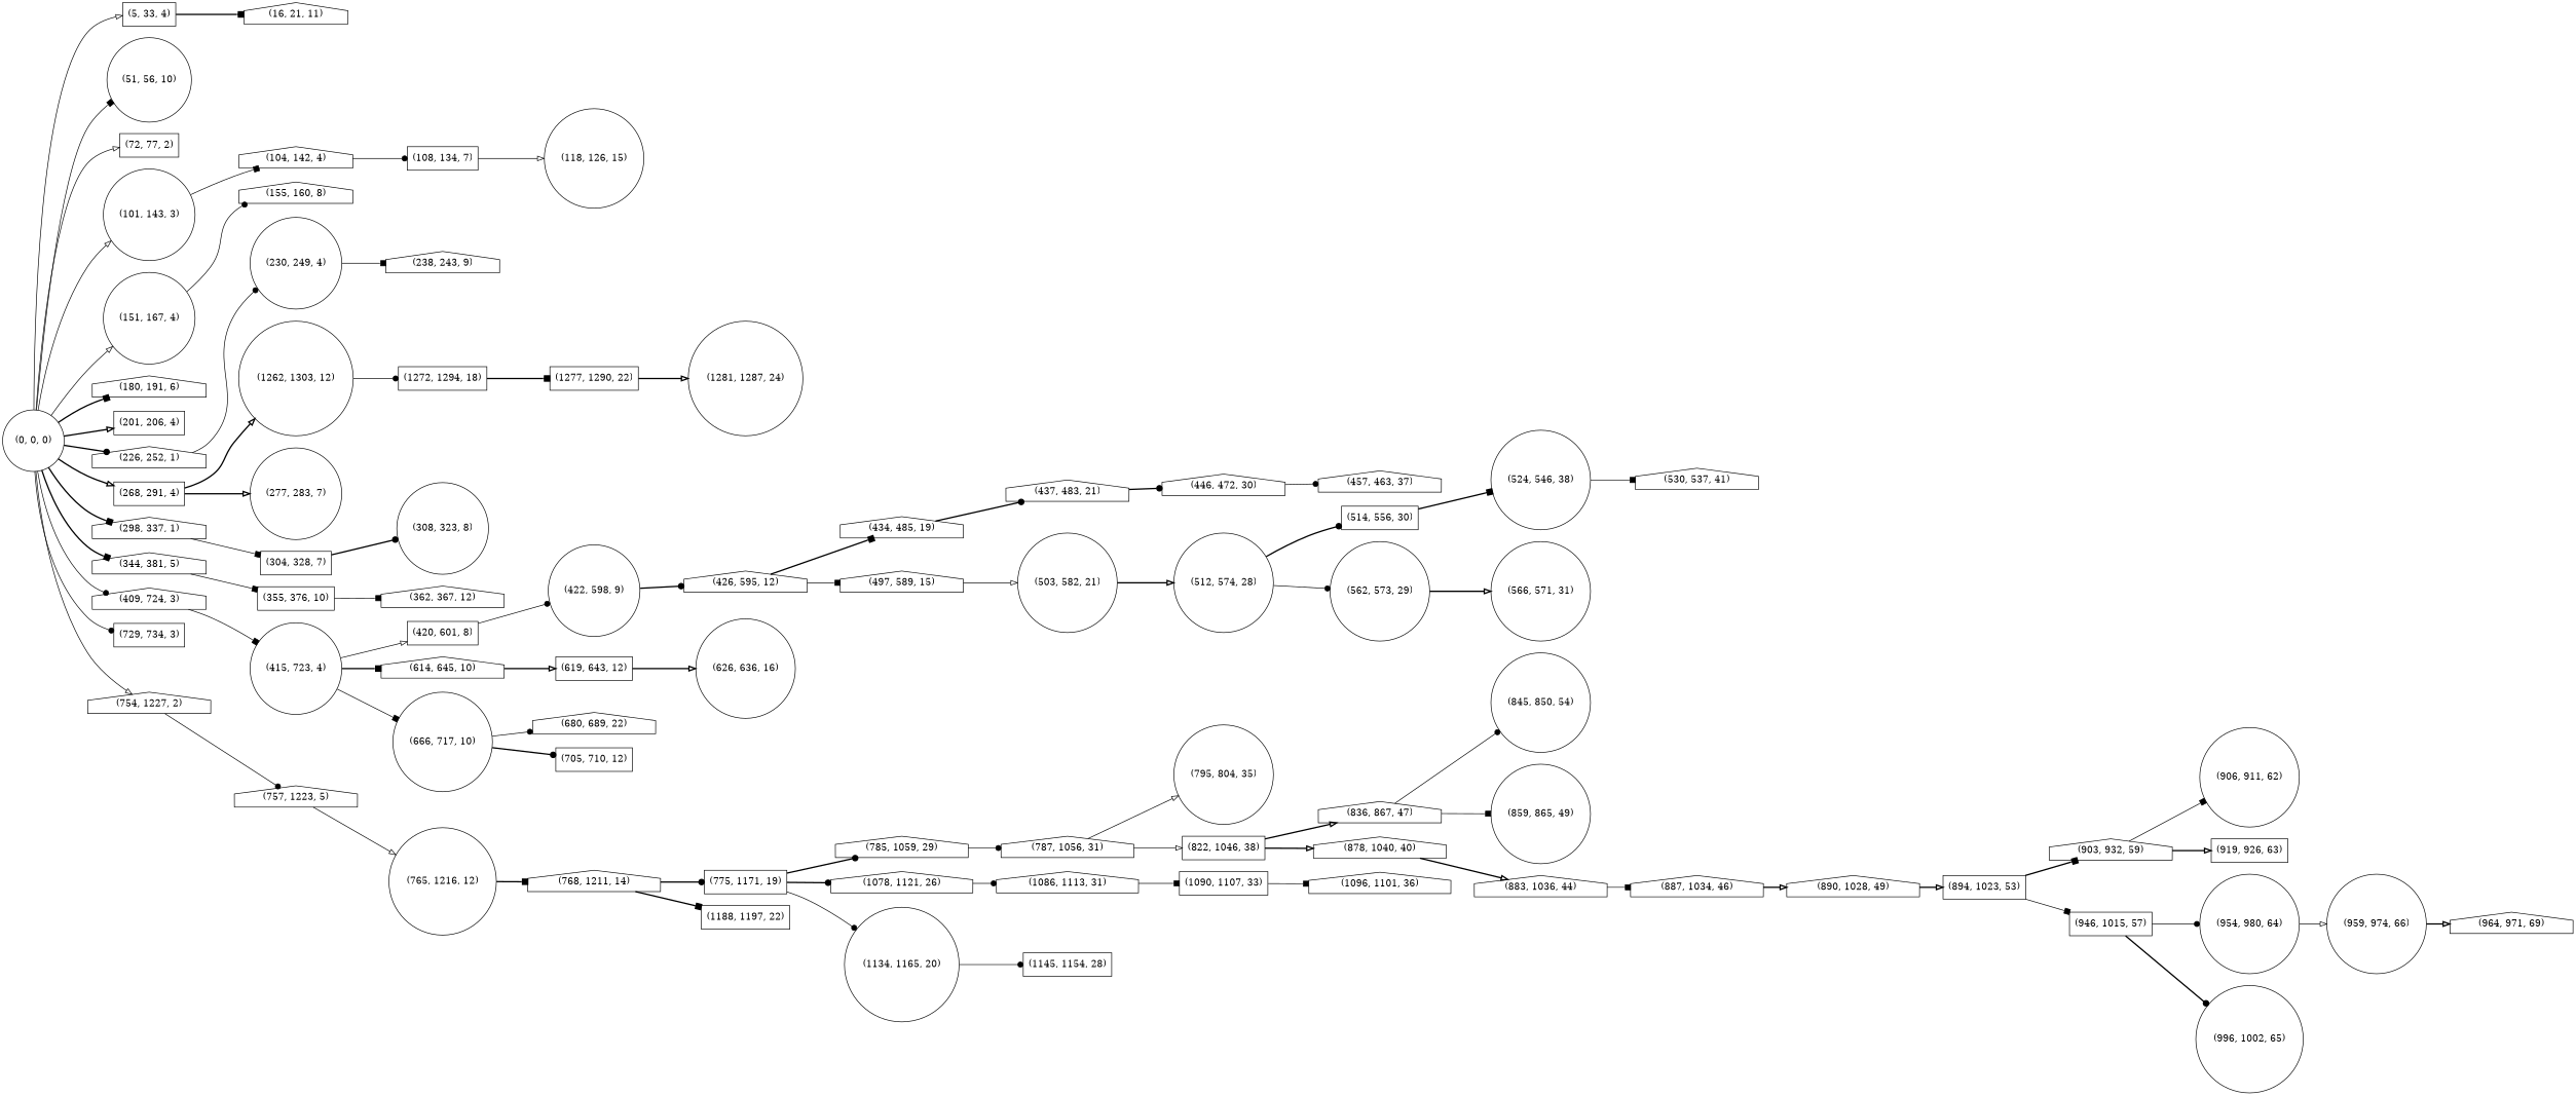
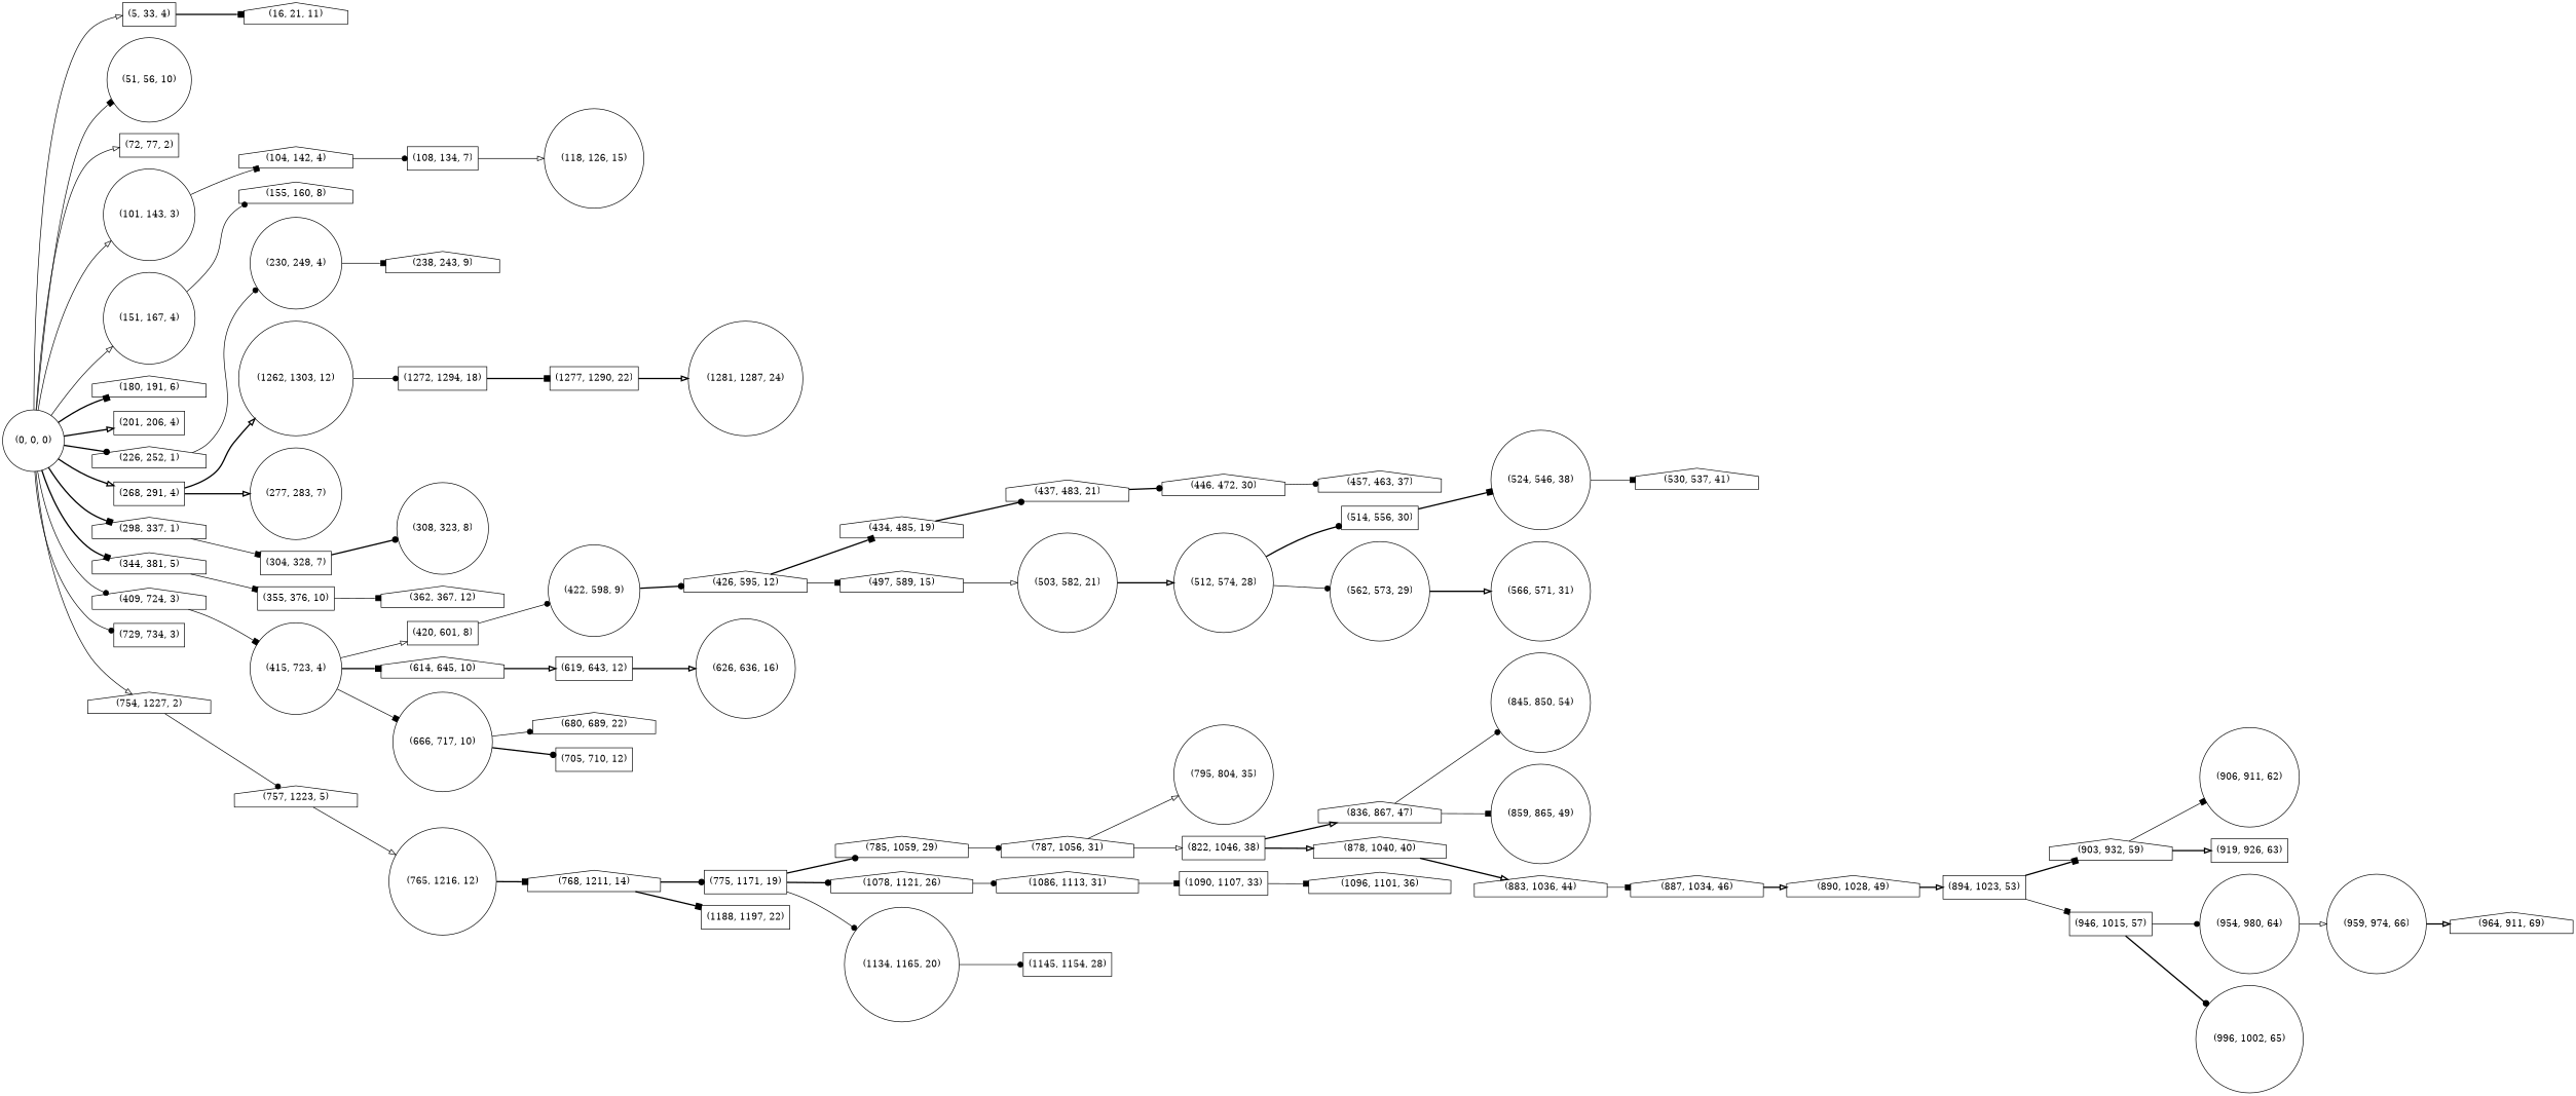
  digraph {
    rankdir=LR
    node [shape=house]
    edge [arrowhead=onormal style=solid]
    "(0, 0, 0)" [shape=circle]
    "(5, 33, 4)" [shape=box]
    "(51, 56, 10)" [shape=circle]
    "(72, 77, 2)" [shape=box]
    "(101, 143, 3)" [shape=circle]
    "(151, 167, 4)" [shape=circle]
    "(180, 191, 6)"
    "(201, 206, 4)" [shape=box]
    "(226, 252, 1)"
    "(268, 291, 4)" [shape=box]
    "(298, 337, 1)"
    "(344, 381, 5)"
    "(409, 724, 3)"
    "(729, 734, 3)" [shape=box]
    "(754, 1227, 2)"
    "(16, 21, 11)"
    "(104, 142, 4)"
    "(155, 160, 8)"
    "(230, 249, 4)" [shape=circle]
    "(1262, 1303, 12)" [shape=circle]
    "(277, 283, 7)" [shape=circle]
    "(304, 328, 7)" [shape=box]
    "(355, 376, 10)" [shape=box]
    "(415, 723, 4)" [shape=circle]
    "(757, 1223, 5)"
    "(1272, 1294, 18)" [shape=box]
    "(108, 134, 7)" [shape=box]
    "(118, 126, 15)" [shape=circle]
    "(238, 243, 9)"
    "(308, 323, 8)" [shape=circle]
    "(362, 367, 12)"
    "(420, 601, 8)" [shape=box]
    "(614, 645, 10)"
    "(666, 717, 10)" [shape=circle]
    "(422, 598, 9)" [shape=circle]
    "(619, 643, 12)" [shape=box]
    "(680, 689, 22)"
    "(705, 710, 12)" [shape=box]
    "(426, 595, 12)"
    "(434, 485, 19)"
    "(497, 589, 15)"
    "(437, 483, 21)"
    "(503, 582, 21)" [shape=circle]
    "(446, 472, 30)"
    "(457, 463, 37)"
    "(512, 574, 28)" [shape=circle]
    "(514, 556, 30)" [shape=box]
    "(562, 573, 29)" [shape=circle]
    "(524, 546, 38)" [shape=circle]
    "(566, 571, 31)" [shape=circle]
    "(530, 537, 41)"
    "(626, 636, 16)" [shape=circle]
    "(765, 1216, 12)" [shape=circle]
    "(768, 1211, 14)"
    "(775, 1171, 19)" [shape=box]
    "(1188, 1197, 22)" [shape=box]
    "(785, 1059, 29)"
    "(1078, 1121, 26)"
    "(1134, 1165, 20)" [shape=circle]
    "(787, 1056, 31)"
    "(1086, 1113, 31)"
    "(1145, 1154, 28)" [shape=box]
    "(795, 804, 35)" [shape=circle]
    "(822, 1046, 38)" [shape=box]
    "(836, 867, 47)"
    "(878, 1040, 40)"
    "(845, 850, 54)" [shape=circle]
    "(859, 865, 49)" [shape=circle]
    "(883, 1036, 44)"
    "(887, 1034, 46)"
    "(890, 1028, 49)"
    "(894, 1023, 53)" [shape=box]
    "(903, 932, 59)"
    "(946, 1015, 57)" [shape=box]
    "(906, 911, 62)" [shape=circle]
    "(919, 926, 63)" [shape=box]
    "(954, 980, 64)" [shape=circle]
    "(996, 1002, 65)" [shape=circle]
    "(959, 974, 66)" [shape=circle]
-   "(964, 971, 69)"
+   "(964, 971, 69)" [label="(964, 911, 69)"]
    "(1090, 1107, 33)" [shape=box]
    "(1096, 1101, 36)"
    "(1277, 1290, 22)" [shape=box]
    "(1281, 1287, 24)" [shape=circle]
    "(0, 0, 0)" -> "(5, 33, 4)"
    "(0, 0, 0)" -> "(51, 56, 10)" [arrowhead=box]
    "(0, 0, 0)" -> "(72, 77, 2)"
    "(0, 0, 0)" -> "(101, 143, 3)"
    "(0, 0, 0)" -> "(151, 167, 4)"
    "(0, 0, 0)" -> "(180, 191, 6)" [arrowhead=box style=bold]
    "(0, 0, 0)" -> "(201, 206, 4)" [style=bold]
    "(0, 0, 0)" -> "(226, 252, 1)" [arrowhead=dot style=bold]
    "(0, 0, 0)" -> "(268, 291, 4)" [style=bold]
    "(0, 0, 0)" -> "(298, 337, 1)" [arrowhead=box style=bold]
    "(0, 0, 0)" -> "(344, 381, 5)" [arrowhead=box style=bold]
    "(0, 0, 0)" -> "(409, 724, 3)" [arrowhead=dot]
    "(0, 0, 0)" -> "(729, 734, 3)" [arrowhead=dot]
    "(0, 0, 0)" -> "(754, 1227, 2)"
    "(5, 33, 4)" -> "(16, 21, 11)" [arrowhead=box style=bold]
    "(101, 143, 3)" -> "(104, 142, 4)" [arrowhead=box]
    "(151, 167, 4)" -> "(155, 160, 8)" [arrowhead=dot]
    "(226, 252, 1)" -> "(230, 249, 4)" [arrowhead=dot]
    "(268, 291, 4)" -> "(1262, 1303, 12)" [style=bold]
    "(268, 291, 4)" -> "(277, 283, 7)" [style=bold]
    "(298, 337, 1)" -> "(304, 328, 7)" [arrowhead=box]
    "(344, 381, 5)" -> "(355, 376, 10)" [arrowhead=box]
    "(409, 724, 3)" -> "(415, 723, 4)" [arrowhead=box]
    "(754, 1227, 2)" -> "(757, 1223, 5)" [arrowhead=dot]
    "(104, 142, 4)" -> "(108, 134, 7)" [arrowhead=dot]
    "(230, 249, 4)" -> "(238, 243, 9)" [arrowhead=box]
    "(1262, 1303, 12)" -> "(1272, 1294, 18)" [arrowhead=dot]
    "(304, 328, 7)" -> "(308, 323, 8)" [arrowhead=dot style=bold]
    "(355, 376, 10)" -> "(362, 367, 12)" [arrowhead=box]
    "(415, 723, 4)" -> "(420, 601, 8)"
    "(415, 723, 4)" -> "(614, 645, 10)" [arrowhead=box style=bold]
    "(415, 723, 4)" -> "(666, 717, 10)" [arrowhead=box]
    "(757, 1223, 5)" -> "(765, 1216, 12)"
    "(1272, 1294, 18)" -> "(1277, 1290, 22)" [arrowhead=box style=bold]
    "(108, 134, 7)" -> "(118, 126, 15)"
    "(420, 601, 8)" -> "(422, 598, 9)" [arrowhead=dot]
    "(614, 645, 10)" -> "(619, 643, 12)" [style=bold]
    "(666, 717, 10)" -> "(680, 689, 22)" [arrowhead=dot]
    "(666, 717, 10)" -> "(705, 710, 12)" [arrowhead=dot style=bold]
    "(422, 598, 9)" -> "(426, 595, 12)" [arrowhead=dot style=bold]
    "(619, 643, 12)" -> "(626, 636, 16)" [style=bold]
    "(426, 595, 12)" -> "(434, 485, 19)" [arrowhead=box style=bold]
    "(426, 595, 12)" -> "(497, 589, 15)" [arrowhead=box]
    "(434, 485, 19)" -> "(437, 483, 21)" [arrowhead=dot style=bold]
    "(497, 589, 15)" -> "(503, 582, 21)"
    "(437, 483, 21)" -> "(446, 472, 30)" [arrowhead=dot style=bold]
    "(503, 582, 21)" -> "(512, 574, 28)" [style=bold]
    "(446, 472, 30)" -> "(457, 463, 37)" [arrowhead=dot]
    "(512, 574, 28)" -> "(514, 556, 30)" [arrowhead=dot style=bold]
    "(512, 574, 28)" -> "(562, 573, 29)" [arrowhead=dot]
    "(514, 556, 30)" -> "(524, 546, 38)" [arrowhead=box style=bold]
    "(562, 573, 29)" -> "(566, 571, 31)" [style=bold]
    "(524, 546, 38)" -> "(530, 537, 41)" [arrowhead=box]
    "(765, 1216, 12)" -> "(768, 1211, 14)" [arrowhead=box style=bold]
    "(768, 1211, 14)" -> "(775, 1171, 19)" [arrowhead=dot style=bold]
    "(768, 1211, 14)" -> "(1188, 1197, 22)" [arrowhead=box style=bold]
    "(775, 1171, 19)" -> "(785, 1059, 29)" [arrowhead=dot style=bold]
    "(775, 1171, 19)" -> "(1078, 1121, 26)" [arrowhead=dot style=bold]
    "(775, 1171, 19)" -> "(1134, 1165, 20)" [arrowhead=dot]
    "(785, 1059, 29)" -> "(787, 1056, 31)" [arrowhead=dot]
    "(1078, 1121, 26)" -> "(1086, 1113, 31)" [arrowhead=dot]
    "(1134, 1165, 20)" -> "(1145, 1154, 28)" [arrowhead=dot]
    "(787, 1056, 31)" -> "(795, 804, 35)"
    "(787, 1056, 31)" -> "(822, 1046, 38)"
    "(1086, 1113, 31)" -> "(1090, 1107, 33)" [arrowhead=box]
    "(822, 1046, 38)" -> "(836, 867, 47)" [style=bold]
    "(822, 1046, 38)" -> "(878, 1040, 40)" [style=bold]
    "(836, 867, 47)" -> "(845, 850, 54)" [arrowhead=dot]
    "(836, 867, 47)" -> "(859, 865, 49)" [arrowhead=box]
    "(878, 1040, 40)" -> "(883, 1036, 44)" [style=bold]
    "(883, 1036, 44)" -> "(887, 1034, 46)" [arrowhead=box]
    "(887, 1034, 46)" -> "(890, 1028, 49)" [style=bold]
    "(890, 1028, 49)" -> "(894, 1023, 53)" [style=bold]
    "(894, 1023, 53)" -> "(903, 932, 59)" [arrowhead=box style=bold]
    "(894, 1023, 53)" -> "(946, 1015, 57)" [arrowhead=box]
    "(903, 932, 59)" -> "(906, 911, 62)" [arrowhead=box]
    "(903, 932, 59)" -> "(919, 926, 63)" [style=bold]
    "(946, 1015, 57)" -> "(954, 980, 64)" [arrowhead=dot]
    "(946, 1015, 57)" -> "(996, 1002, 65)" [arrowhead=dot style=bold]
    "(954, 980, 64)" -> "(959, 974, 66)"
    "(959, 974, 66)" -> "(964, 971, 69)" [style=bold]
    "(1090, 1107, 33)" -> "(1096, 1101, 36)" [arrowhead=box]
    "(1277, 1290, 22)" -> "(1281, 1287, 24)" [style=bold]
  }
